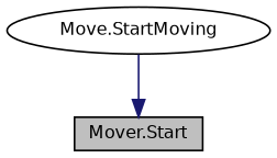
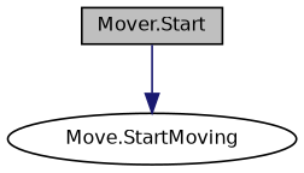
  digraph {
    rankdir=TB
    node [color=black fontname=Helvetica fontsize=10 style=filled]
    n1 [fillcolor=grey75 fontcolor=black height=0.2 label="Mover.Start" shape=box width=0.4]
    n2 [fillcolor=white height=0.2 label="Move.StartMoving" shape=ellipse width=0.4]
-   n2 -> n1 [color=midnightblue fontname=Helvetica fontsize=10 labelfontname=Helvetica labelfontsize=10 style=solid]
+   n1 -> n2 [color=midnightblue fontname=Helvetica fontsize=10 labelfontname=Helvetica labelfontsize=10 style=solid]
  }
